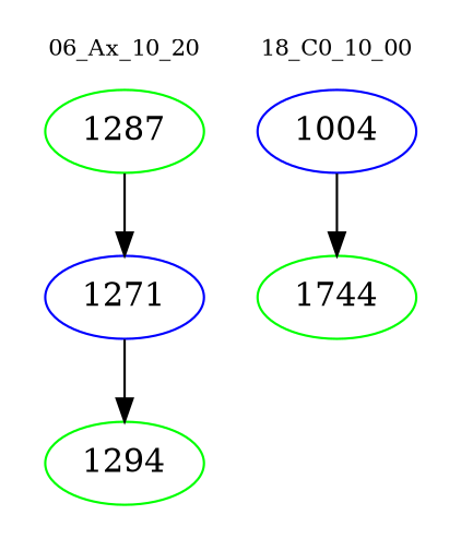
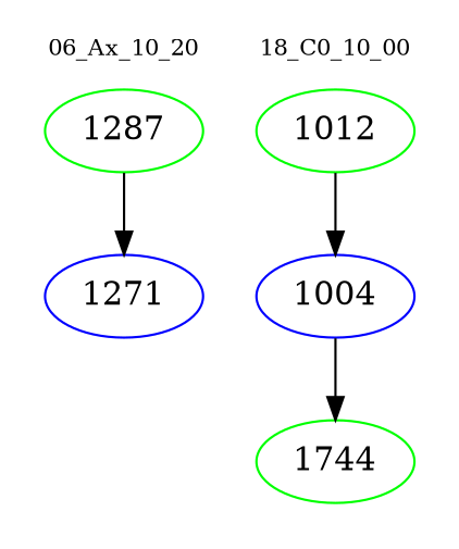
  digraph {
    node [color=green]
    edge [color=black]
    n1 [label=1287]
    n2 [color=blue label=1271]
-   n3 [label=1294]
+   n4 [label=1012]
    n5 [color=blue label=1004]
    n6 [label=1744]
    subgraph cluster_1 {
      color=white
      fontsize=10
      label="06_Ax_10_20"
      n1
      n2
-     n3
    }
    subgraph cluster_2 {
      color=white
      fontsize=10
      label="18_C0_10_00"
+     n4
      n5
      n6
    }
    n1 -> n2
-   n2 -> n3
+   n4 -> n5
    n5 -> n6
  }
